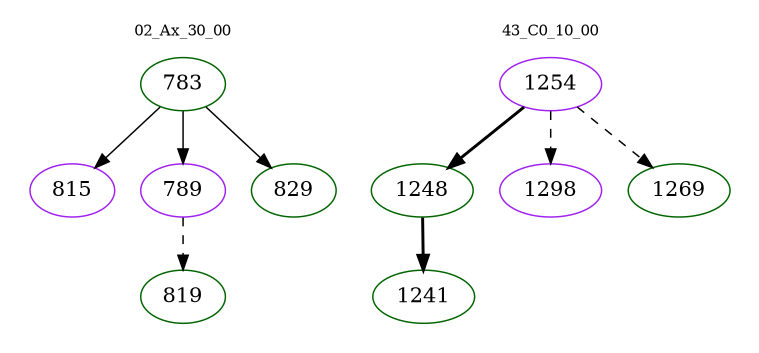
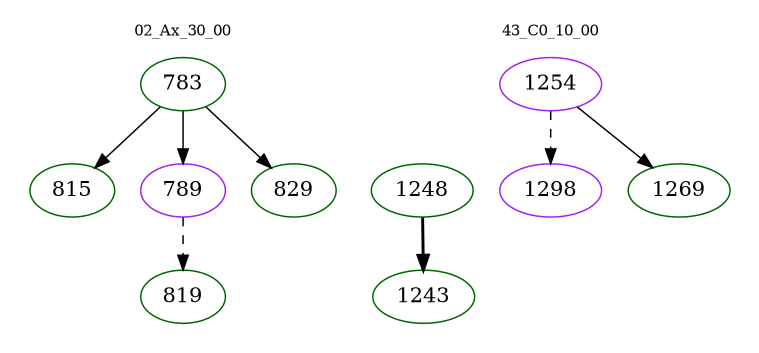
  digraph {
    node [color=darkgreen]
    edge [color=black style=solid]
    n1 [label=783]
-   n2 [color=purple label=815]
+   n2 [label=815]
    n3 [color=purple label=789]
    n4 [label=829]
    n5 [label=819]
    n6 [color=purple label=1254]
    n7 [label=1248]
    n8 [color=purple label=1298]
    n9 [label=1269]
-   n10 [label=1241]
+   n10 [label=1243]
    subgraph cluster_1 {
      color=white
      fontsize=10
      label="02_Ax_30_00"
      n1
      n2
      n3
      n4
      n5
    }
    subgraph cluster_2 {
      color=white
      fontsize=10
      label="43_C0_10_00"
      n6
      n7
      n8
      n9
      n10
    }
    n1 -> n2
    n1 -> n3
    n1 -> n4
    n3 -> n5 [style=dashed]
-   n6 -> n7 [style=bold]
    n6 -> n8 [style=dashed]
-   n6 -> n9 [style=dashed]
+   n6 -> n9
    n7 -> n10 [style=bold]
  }
